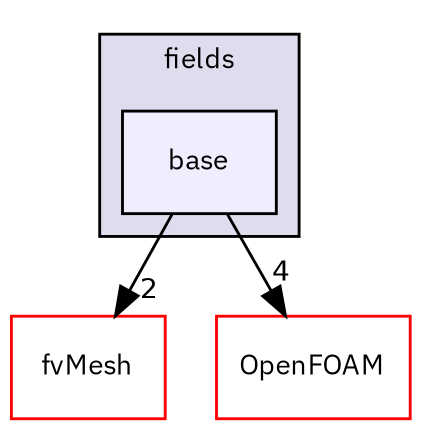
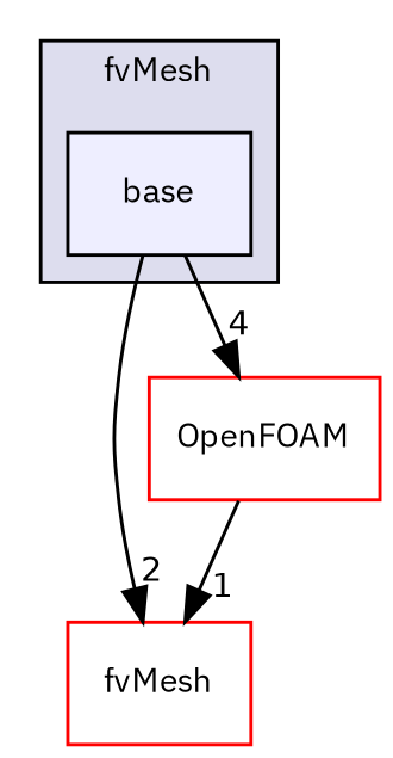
  digraph {
    compound=true
    fontname="IBM Plex Sans"
    node [fontname="IBM Plex Sans" fontsize=10 shape=box color=red]
    edge [fontname="IBM Plex Sans" labeldistance=1.5 labelfontname=Helvetica labelfontsize=10]
    n1 [fillcolor="#eeeeff" label=base pencolor=black style=filled color=""]
    n2 [label=fvMesh]
    n3 [label=OpenFOAM]
    subgraph cluster_1 {
      bgcolor="#ddddee"
      fontsize=10
-     label=fields
+     label=fvMesh
      pencolor=black
      n1
    }
    n1 -> n2 [headlabel=2]
    n1 -> n3 [headlabel=4]
+   n3 -> n2 [headlabel=1]
  }
